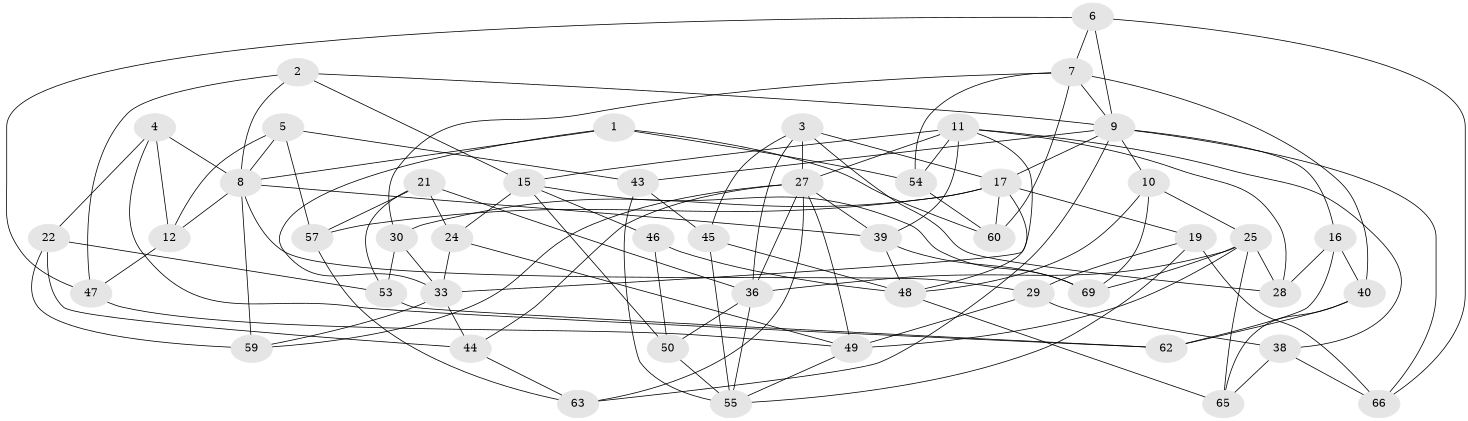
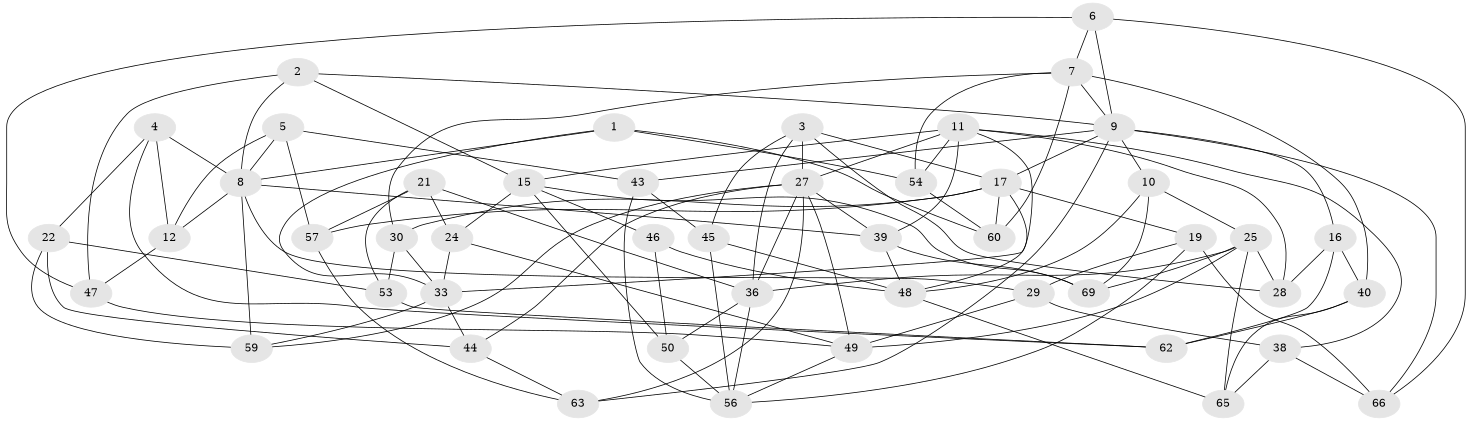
  graph {
    node [color=gray90 style=filled]
    8 [super="+64+35"]
    12
    29
    39 [super="+41"]
    59
    1
    33 [super="+51"]
    54
    60
    44
    2
    9 [super="+13"]
    15 [super="+26+42"]
    47
    17 [super="+34"]
    66
    43
    10
    16
    63
    69
    24
    46
    50
    49 [super="+61"]
    3 [super="+14"]
    27 [super="+37+58"]
    28
    36 [super="+52"]
    45
    57
    30
    48 [super="+70"]
    19
-   55 [super="+67"]
+   55 [super="+67" label=56]
    4
    22
    62
    53
    5
    7 [super="+18"]
    40
    6
    65
    38
    25 [super="+31"]
    11 [super="+20+32"]
    21
    8 -- 12
    8 -- 29
    8 -- 39
    8 -- 59
    12 -- 47
    29 -- 49
    29 -- 38
    39 -- 69
    39 -- 48
    1 -- 8
    1 -- 33
    1 -- 54
    1 -- 60
    33 -- 59
    33 -- 44
    54 -- 60
    44 -- 63
    2 -- 8
    2 -- 9
    2 -- 15
    2 -- 47
    9 -- 17
    9 -- 66
    9 -- 43
    9 -- 10
    9 -- 16
    9 -- 63
    15 -- 69
    15 -- 24
    15 -- 46
    15 -- 50
    47 -- 49
    17 -- 60
    17 -- 57
    17 -- 30
    17 -- 48
    17 -- 19
    43 -- 45
    43 -- 55
    10 -- 69
    10 -- 48
    10 -- 25
    16 -- 28
    16 -- 62
    16 -- 40
    24 -- 33
    24 -- 49
    46 -- 50
    46 -- 48
    50 -- 55
    49 -- 55
    3 -- 17
    3 -- 27
    3 -- 28
    3 -- 36
    3 -- 45
    27 -- 39
    27 -- 59
    27 -- 44
    27 -- 63
    27 -- 49
    27 -- 36
    36 -- 50
    36 -- 55
    45 -- 48
    45 -- 55
    57 -- 63
    30 -- 33
    30 -- 53
    48 -- 65
    19 -- 29
    19 -- 66
    19 -- 55
    4 -- 8
    4 -- 12
    4 -- 22
    4 -- 62
    22 -- 59
    22 -- 44
    22 -- 53
    53 -- 62
    5 -- 8
    5 -- 12
    5 -- 43
    5 -- 57
    7 -- 54
    7 -- 60
    7 -- 9
    7 -- 30
    7 -- 40
    40 -- 62
    40 -- 65
    6 -- 9
    6 -- 47
    6 -- 66
    6 -- 7
    38 -- 66
    38 -- 65
    25 -- 69
    25 -- 49
    25 -- 28
    25 -- 36
    25 -- 65
    11 -- 39 [weight=2]
    11 -- 33
    11 -- 54
    11 -- 15
    11 -- 27
    11 -- 28
    11 -- 38
    21 -- 24
    21 -- 36
    21 -- 57
    21 -- 53
  }
